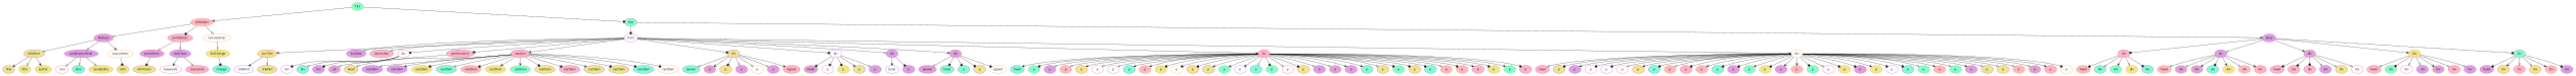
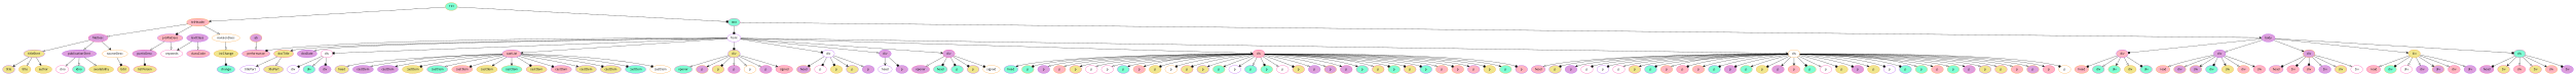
  digraph {
    fontname="IBM Plex Sans"
    node [color=purple fillcolor=khaki fontname="IBM Plex Sans" style=filled]
    edge [arrowhead=box fontname="IBM Plex Sans"]
    n1 [color=darkorange fillcolor=aquamarine label=TEI]
    n2 [color=darkorange fillcolor=lightpink label=teiHeader]
    n3 [color=deeppink fillcolor=aquamarine label=text]
    n4 [color=deeppink fillcolor=plum label=fileDesc]
    n5 [fillcolor=lightpink label=profileDesc]
    n6 [color=darkorange fillcolor=white label=revisionDesc]
    n7 [fillcolor=white label=front]
    n8 [fillcolor=plum label=body]
    n9 [label=titleStmt]
    n10 [fillcolor=plum label=publicationStmt]
    n11 [color=darkorange fillcolor=white label=sourceDesc]
    n12 [color=deeppink fillcolor=plum label=particDesc]
    n13 [fillcolor=plum label=textClass]
    n14 [color=darkorange label=listChange]
    n15 [label=title]
    n16 [color=darkorange label=title]
    n17 [color=darkorange label=author]
    n18 [color=deeppink fillcolor=white label=idno]
    n19 [color=deeppink fillcolor=aquamarine label=idno]
    n20 [color=darkorange label=availability]
    n21 [color=deeppink label=bibl]
    n22 [color=deeppink label=listPerson]
    n23 [color=deeppink fillcolor=white label=keywords]
    n24 [fillcolor=lightpink label=classCode]
    n25 [fillcolor=aquamarine label=change]
    n26 [color=deeppink label=docTitle]
    n27 [fillcolor=plum label=docDate]
-   n28 [fillcolor=lightpink label=docAuthor]
    n29 [color=deeppink fillcolor=white label=div]
    n30 [fillcolor=lightpink label=performance]
    n31 [fillcolor=lightpink label=castList]
    n32 [label=div]
    n33 [fillcolor=white label=div]
    n34 [fillcolor=plum label=div]
    n35 [color=deeppink fillcolor=plum label=div]
    n36 [color=deeppink fillcolor=lightpink label=div]
    n37 [color=darkorange fillcolor=white label=div]
    n38 [fillcolor=lightpink label=div]
    n39 [fillcolor=plum label=div]
    n40 [color=darkorange fillcolor=plum label=div]
    n41 [color=darkorange label=div]
    n42 [color=deeppink fillcolor=aquamarine label=div]
    n43 [fillcolor=white label=titlePart]
    n44 [label=titlePart]
    n45 [fillcolor=white label=div]
    n46 [fillcolor=aquamarine label=div]
    n47 [fillcolor=plum label=div]
    n48 [color=darkorange fillcolor=plum label=ab]
    n49 [label=head]
    n50 [fillcolor=plum label=castItem]
    n51 [fillcolor=plum label=castItem]
    n52 [color=darkorange label=castItem]
    n53 [color=deeppink fillcolor=aquamarine label=castItem]
    n54 [color=darkorange fillcolor=lightpink label=castItem]
    n55 [color=darkorange label=castItem]
    n56 [color=darkorange fillcolor=aquamarine label=castItem]
    n57 [color=deeppink label=castItem]
    n58 [fillcolor=lightpink label=castItem]
    n59 [label=castItem]
    n60 [label=castItem]
    n61 [fillcolor=aquamarine label=castItem]
    n62 [color=darkorange fillcolor=white label=castItem]
    n63 [color=deeppink fillcolor=aquamarine label=opener]
    n64 [color=darkorange fillcolor=plum label=p]
    n65 [color=deeppink label=p]
    n66 [color=deeppink fillcolor=plum label=p]
    n67 [color=darkorange fillcolor=white label=p]
    n68 [color=deeppink fillcolor=plum label=p]
    n69 [color=deeppink fillcolor=lightpink label=signed]
    n70 [color=darkorange fillcolor=plum label=head]
    n71 [color=deeppink fillcolor=white label=p]
    n72 [color=darkorange label=p]
    n73 [label=p]
    n74 [fillcolor=plum label=p]
    n75 [fillcolor=white label=head]
    n76 [fillcolor=plum label=p]
    n77 [color=deeppink fillcolor=plum label=opener]
    n78 [color=deeppink fillcolor=aquamarine label=head]
    n79 [color=deeppink fillcolor=aquamarine label=p]
    n80 [label=p]
    n81 [color=darkorange fillcolor=white label=signed]
    n82 [fillcolor=aquamarine label=head]
    n83 [color=darkorange fillcolor=aquamarine label=p]
    n84 [fillcolor=plum label=p]
    n85 [color=darkorange fillcolor=lightpink label=p]
    n86 [color=deeppink label=p]
    n87 [color=deeppink fillcolor=white label=p]
    n88 [color=deeppink fillcolor=white label=p]
    n89 [fillcolor=aquamarine label=p]
    n90 [color=darkorange fillcolor=lightpink label=p]
    n91 [color=darkorange label=p]
    n92 [color=darkorange fillcolor=white label=p]
    n93 [color=deeppink label=p]
    n94 [label=p]
    n95 [color=darkorange fillcolor=aquamarine label=p]
    n96 [fillcolor=white label=p]
    n97 [fillcolor=aquamarine label=p]
    n98 [color=darkorange fillcolor=aquamarine label=p]
    n99 [color=deeppink fillcolor=white label=p]
    n100 [color=deeppink label=p]
    n101 [fillcolor=plum label=p]
    n102 [color=darkorange fillcolor=plum label=p]
    n103 [color=deeppink fillcolor=plum label=p]
    n104 [color=deeppink fillcolor=aquamarine label=p]
    n105 [color=deeppink label=p]
    n106 [color=darkorange fillcolor=aquamarine label=p]
    n107 [color=deeppink label=p]
    n108 [fillcolor=aquamarine label=p]
    n109 [color=darkorange fillcolor=lightpink label=p]
    n110 [color=darkorange fillcolor=lightpink label=p]
    n111 [fillcolor=lightpink label=p]
    n112 [color=darkorange label=p]
    n113 [color=darkorange fillcolor=aquamarine label=p]
    n114 [fillcolor=lightpink label=p]
    n115 [fillcolor=lightpink label=head]
    n116 [label=p]
    n117 [fillcolor=plum label=p]
    n118 [color=deeppink fillcolor=white label=p]
    n119 [fillcolor=white label=p]
    n120 [color=deeppink fillcolor=white label=p]
    n121 [color=deeppink label=p]
    n122 [fillcolor=aquamarine label=p]
    n123 [color=darkorange fillcolor=lightpink label=p]
    n124 [color=deeppink fillcolor=lightpink label=p]
    n125 [color=darkorange fillcolor=lightpink label=p]
    n126 [fillcolor=aquamarine label=p]
    n127 [color=deeppink fillcolor=plum label=p]
    n128 [color=darkorange fillcolor=aquamarine label=p]
    n129 [color=darkorange label=p]
    n130 [color=deeppink fillcolor=plum label=p]
    n131 [color=darkorange fillcolor=lightpink label=p]
    n132 [color=darkorange fillcolor=aquamarine label=p]
    n133 [color=deeppink fillcolor=white label=p]
    n134 [color=darkorange label=p]
    n135 [color=deeppink fillcolor=plum label=p]
    n136 [color=darkorange label=p]
    n137 [fillcolor=white label=p]
    n138 [fillcolor=aquamarine label=p]
    n139 [color=darkorange fillcolor=aquamarine label=p]
    n140 [color=darkorange fillcolor=lightpink label=p]
    n141 [color=darkorange fillcolor=aquamarine label=p]
    n142 [color=deeppink fillcolor=plum label=p]
    n143 [label=p]
    n144 [color=deeppink label=p]
    n145 [color=darkorange fillcolor=lightpink label=p]
    n146 [color=darkorange fillcolor=plum label=p]
    n147 [color=deeppink fillcolor=lightpink label=p]
    n148 [color=darkorange fillcolor=white label=p]
    n149 [color=darkorange fillcolor=lightpink label=head]
    n150 [color=deeppink fillcolor=aquamarine label=div]
    n151 [color=darkorange fillcolor=aquamarine label=div]
    n152 [color=darkorange label=div]
    n153 [color=deeppink fillcolor=aquamarine label=div]
    n154 [color=darkorange fillcolor=lightpink label=head]
    n155 [color=darkorange fillcolor=plum label=div]
    n156 [color=darkorange fillcolor=plum label=div]
    n157 [fillcolor=aquamarine label=div]
    n158 [color=darkorange label=div]
    n159 [color=darkorange fillcolor=lightpink label=div]
    n160 [color=deeppink fillcolor=lightpink label=div]
    n161 [fillcolor=lightpink label=head]
    n162 [color=deeppink fillcolor=lightpink label=div]
    n163 [fillcolor=lightpink label=div]
    n164 [fillcolor=plum label=div]
    n165 [color=deeppink label=div]
    n166 [color=deeppink fillcolor=white label=div]
    n167 [color=deeppink fillcolor=lightpink label=head]
    n168 [color=darkorange fillcolor=aquamarine label=div]
    n169 [color=deeppink fillcolor=white label=div]
    n170 [fillcolor=plum label=div]
    n171 [color=darkorange fillcolor=plum label=div]
    n172 [color=deeppink fillcolor=lightpink label=div]
    n173 [fillcolor=plum label=div]
    n174 [color=deeppink fillcolor=plum label=head]
    n175 [color=deeppink label=div]
    n176 [color=deeppink fillcolor=lightpink label=div]
    n177 [color=deeppink label=div]
    n178 [color=darkorange fillcolor=lightpink label=div]
    n179 [fillcolor=plum label=div]
    n1 -> n2 [arrowhead=vee]
    n1 -> n3
    n2 -> n4 [arrowhead=onormal]
    n2 -> n5
    n2 -> n6 [arrowhead=onormal]
    n3 -> n7
    n3 -> n8 [arrowhead=vee]
    n4 -> n9 [arrowhead=onormal]
    n4 -> n10 [arrowhead=onormal]
    n4 -> n11 [arrowhead=vee]
    n5 -> n12 [arrowhead=onormal]
-   n5 -> n13 [arrowhead=onormal]
+   n5 -> n23 [arrowhead=onormal]
    n6 -> n14 [arrowhead=onormal]
    n7 -> n26 [arrowhead=vee]
    n7 -> n27 [arrowhead=onormal]
-   n7 -> n28 [arrowhead=onormal]
    n7 -> n29
    n7 -> n30
    n7 -> n31 [arrowhead=vee]
    n7 -> n32
    n7 -> n33
    n7 -> n34 [arrowhead=onormal]
    n7 -> n35 [arrowhead=vee]
    n7 -> n36 [arrowhead=vee]
    n7 -> n37 [arrowhead=vee]
    n8 -> n38
    n8 -> n39 [arrowhead=onormal]
    n8 -> n40 [arrowhead=vee]
    n8 -> n41 [arrowhead=vee]
    n8 -> n42
    n9 -> n15 [arrowhead=vee]
    n9 -> n16 [arrowhead=onormal]
    n9 -> n17 [arrowhead=vee]
    n10 -> n18 [arrowhead=onormal]
    n10 -> n19 [arrowhead=onormal]
    n10 -> n20 [arrowhead=onormal]
    n11 -> n21
    n12 -> n22
    n13 -> n23 [arrowhead=vee]
    n13 -> n24 [arrowhead=onormal]
    n14 -> n25
    n26 -> n43 [arrowhead=vee]
    n26 -> n44 [arrowhead=onormal]
    n29 -> n45
    n29 -> n46 [arrowhead=onormal]
    n29 -> n47
-   n30 -> n48 [arrowhead=onormal]
+   n48 -> n30 [arrowhead=onormal]
    n31 -> n49 [arrowhead=onormal]
    n31 -> n50 [arrowhead=onormal]
    n31 -> n51 [arrowhead=vee]
    n31 -> n52
    n31 -> n53 [arrowhead=onormal]
    n31 -> n54
    n31 -> n55 [arrowhead=vee]
    n31 -> n56 [arrowhead=vee]
    n31 -> n57
    n31 -> n58
    n31 -> n59 [arrowhead=vee]
    n31 -> n60
    n31 -> n61
    n31 -> n62
    n32 -> n63 [arrowhead=onormal]
    n32 -> n64 [arrowhead=vee]
    n32 -> n65
    n32 -> n66 [arrowhead=onormal]
    n32 -> n67 [arrowhead=onormal]
    n32 -> n68 [arrowhead=onormal]
    n32 -> n69 [arrowhead=vee]
    n33 -> n70
    n33 -> n71
    n33 -> n72
    n33 -> n73 [arrowhead=vee]
    n33 -> n74 [arrowhead=onormal]
    n34 -> n75 [arrowhead=vee]
    n34 -> n76
    n35 -> n77 [arrowhead=onormal]
    n35 -> n78
    n35 -> n79
    n35 -> n80
    n35 -> n81
    n36 -> n82 [arrowhead=vee]
    n36 -> n83
    n36 -> n84 [arrowhead=onormal]
    n36 -> n85 [arrowhead=onormal]
    n36 -> n86 [arrowhead=vee]
    n36 -> n87 [arrowhead=onormal]
    n36 -> n88 [arrowhead=onormal]
    n36 -> n89 [arrowhead=vee]
    n36 -> n90 [arrowhead=vee]
    n36 -> n91
    n36 -> n92
    n36 -> n93
    n36 -> n94 [arrowhead=vee]
    n36 -> n95 [arrowhead=vee]
    n36 -> n96 [arrowhead=vee]
    n36 -> n97 [arrowhead=onormal]
    n36 -> n98
    n36 -> n99 [arrowhead=onormal]
    n36 -> n100
    n36 -> n101 [arrowhead=onormal]
    n36 -> n102 [arrowhead=onormal]
    n36 -> n103 [arrowhead=vee]
    n36 -> n104 [arrowhead=vee]
    n36 -> n105 [arrowhead=onormal]
    n36 -> n106
    n36 -> n107
    n36 -> n108
    n36 -> n109 [arrowhead=onormal]
    n36 -> n110
    n36 -> n111 [arrowhead=vee]
    n36 -> n112
    n36 -> n113 [arrowhead=vee]
    n36 -> n114
    n37 -> n115 [arrowhead=onormal]
    n37 -> n116
    n37 -> n117 [arrowhead=vee]
    n37 -> n118
    n37 -> n119
    n37 -> n120 [arrowhead=onormal]
    n37 -> n121 [arrowhead=vee]
    n37 -> n122
    n37 -> n123 [arrowhead=onormal]
    n37 -> n124
    n37 -> n125 [arrowhead=vee]
    n37 -> n126
    n37 -> n127
    n37 -> n128 [arrowhead=vee]
    n37 -> n129
    n37 -> n130 [arrowhead=vee]
    n37 -> n131 [arrowhead=vee]
    n37 -> n132
    n37 -> n133 [arrowhead=onormal]
    n37 -> n134
    n37 -> n135
    n37 -> n136 [arrowhead=vee]
    n37 -> n137
    n37 -> n138
    n37 -> n139 [arrowhead=onormal]
    n37 -> n140 [arrowhead=vee]
    n37 -> n141 [arrowhead=onormal]
    n37 -> n142 [arrowhead=vee]
    n37 -> n143 [arrowhead=onormal]
    n37 -> n144 [arrowhead=onormal]
    n37 -> n145 [arrowhead=onormal]
    n37 -> n146 [arrowhead=onormal]
    n37 -> n147 [arrowhead=vee]
    n37 -> n148
    n38 -> n149
    n38 -> n150 [arrowhead=onormal]
    n38 -> n151 [arrowhead=vee]
    n38 -> n152 [arrowhead=onormal]
    n38 -> n153
    n39 -> n154 [arrowhead=onormal]
    n39 -> n155 [arrowhead=onormal]
    n39 -> n156 [arrowhead=vee]
    n39 -> n157
    n39 -> n158 [arrowhead=vee]
    n39 -> n159 [arrowhead=onormal]
    n39 -> n160 [arrowhead=vee]
    n40 -> n161
    n40 -> n162
    n40 -> n163
    n40 -> n164 [arrowhead=onormal]
    n40 -> n165 [arrowhead=onormal]
    n40 -> n166 [arrowhead=onormal]
    n41 -> n167 [arrowhead=onormal]
    n41 -> n168
    n41 -> n169 [arrowhead=onormal]
    n41 -> n170 [arrowhead=onormal]
    n41 -> n171 [arrowhead=vee]
    n41 -> n172 [arrowhead=onormal]
    n41 -> n173 [arrowhead=onormal]
    n42 -> n174
    n42 -> n175 [arrowhead=vee]
    n42 -> n176 [arrowhead=onormal]
    n42 -> n177 [arrowhead=onormal]
    n42 -> n178 [arrowhead=vee]
    n42 -> n179
  }
